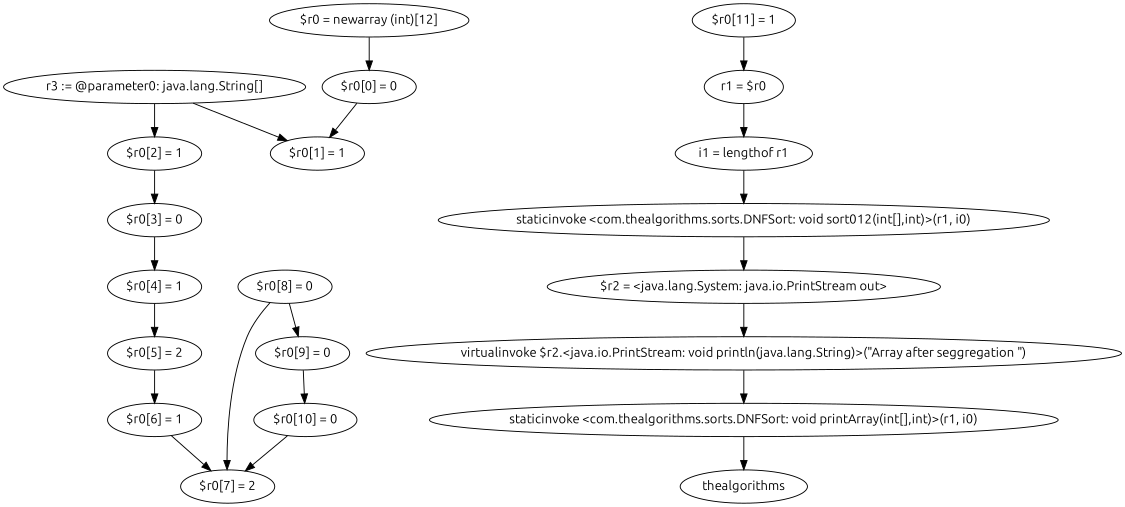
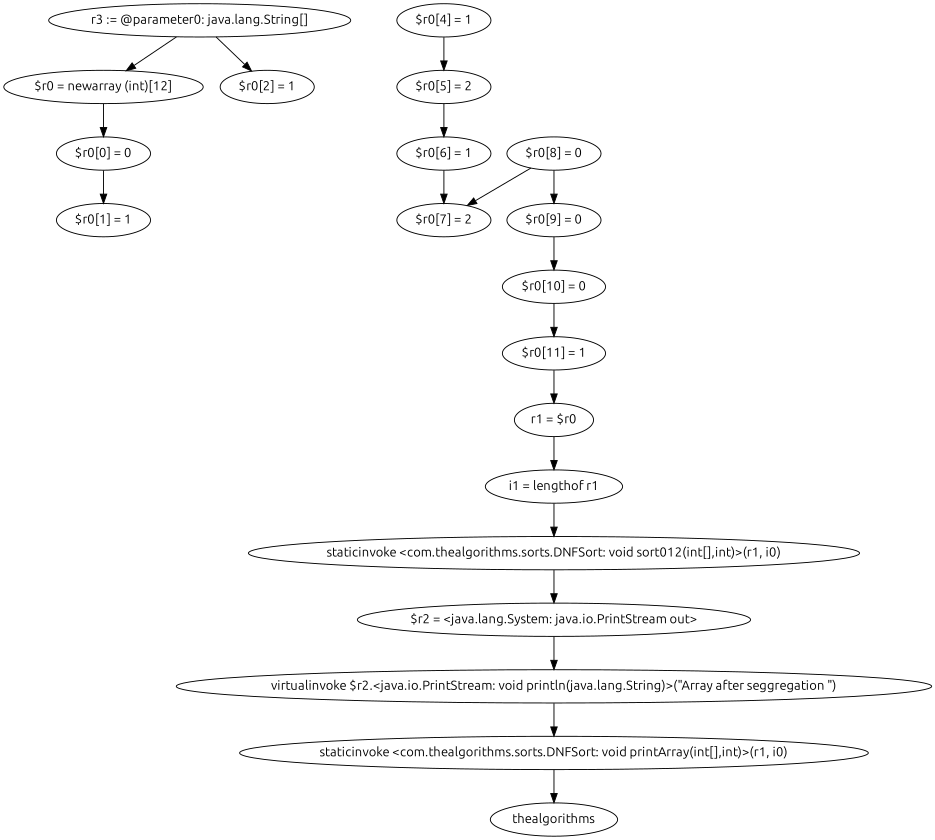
  digraph {
    fontname=Ubuntu
    node [fontname=Ubuntu]
    edge [fontname=Ubuntu]
    "r3 := @parameter0: java.lang.String[]"
    "$r0 = newarray (int)[12]"
    "$r0[2] = 1"
    "$r0[0] = 0"
    "$r0[1] = 1"
-   "$r0[3] = 0"
    "$r0[4] = 1"
    "$r0[5] = 2"
    "$r0[6] = 1"
    "$r0[7] = 2"
    "$r0[8] = 0"
    "$r0[9] = 0"
    "$r0[10] = 0"
    "$r0[11] = 1"
    "r1 = $r0"
    n16 [label="i1 = lengthof r1"]
    "staticinvoke <com.thealgorithms.sorts.DNFSort: void sort012(int[],int)>(r1, i0)"
    "$r2 = <java.lang.System: java.io.PrintStream out>"
    "virtualinvoke $r2.<java.io.PrintStream: void println(java.lang.String)>(\"Array after seggregation \")"
    "staticinvoke <com.thealgorithms.sorts.DNFSort: void printArray(int[],int)>(r1, i0)"
    n21 [label=thealgorithms]
-   "r3 := @parameter0: java.lang.String[]" -> "$r0[1] = 1"
+   "r3 := @parameter0: java.lang.String[]" -> "$r0 = newarray (int)[12]"
    "r3 := @parameter0: java.lang.String[]" -> "$r0[2] = 1"
    "$r0 = newarray (int)[12]" -> "$r0[0] = 0"
-   "$r0[2] = 1" -> "$r0[3] = 0"
    "$r0[0] = 0" -> "$r0[1] = 1"
-   "$r0[3] = 0" -> "$r0[4] = 1"
    "$r0[4] = 1" -> "$r0[5] = 2"
    "$r0[5] = 2" -> "$r0[6] = 1"
    "$r0[6] = 1" -> "$r0[7] = 2"
    "$r0[8] = 0" -> "$r0[7] = 2"
    "$r0[8] = 0" -> "$r0[9] = 0"
    "$r0[9] = 0" -> "$r0[10] = 0"
-   "$r0[10] = 0" -> "$r0[7] = 2"
+   "$r0[10] = 0" -> "$r0[11] = 1"
    "$r0[11] = 1" -> "r1 = $r0"
    "r1 = $r0" -> n16
    n16 -> "staticinvoke <com.thealgorithms.sorts.DNFSort: void sort012(int[],int)>(r1, i0)"
    "staticinvoke <com.thealgorithms.sorts.DNFSort: void sort012(int[],int)>(r1, i0)" -> "$r2 = <java.lang.System: java.io.PrintStream out>"
    "$r2 = <java.lang.System: java.io.PrintStream out>" -> "virtualinvoke $r2.<java.io.PrintStream: void println(java.lang.String)>(\"Array after seggregation \")"
    "virtualinvoke $r2.<java.io.PrintStream: void println(java.lang.String)>(\"Array after seggregation \")" -> "staticinvoke <com.thealgorithms.sorts.DNFSort: void printArray(int[],int)>(r1, i0)"
    "staticinvoke <com.thealgorithms.sorts.DNFSort: void printArray(int[],int)>(r1, i0)" -> n21
  }
